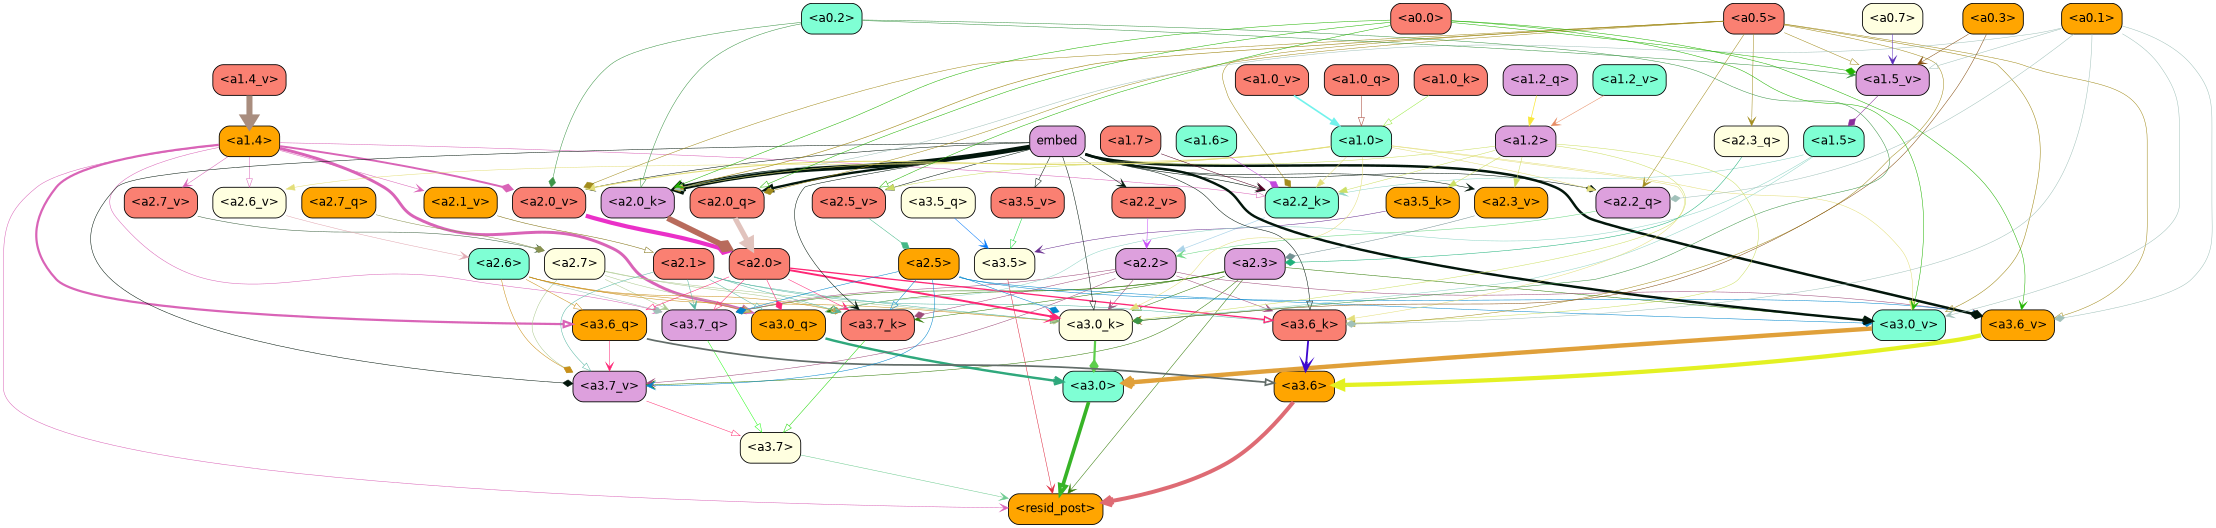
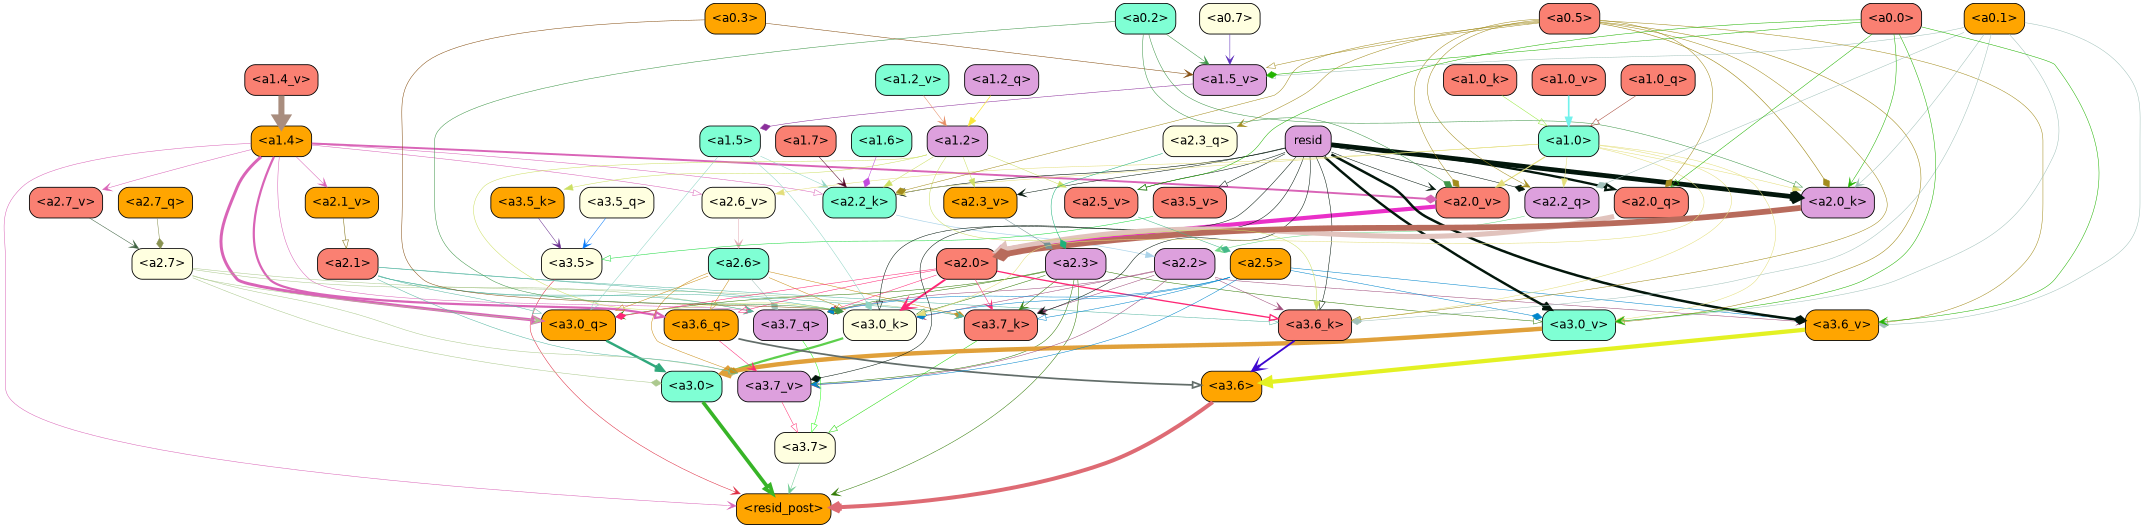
  strict digraph {
    splines=true
    node [color=black fillcolor=salmon fontname=Helvetica shape=box style="filled, rounded"]
    edge [arrowhead=vee color="#02160b" penwidth=0.6]
    "<a3.7>" [fillcolor=lightyellow]
    "<resid_post>" [fillcolor=orange]
    "<a3.6>" [fillcolor=orange]
    "<a3.5>" [fillcolor=lightyellow]
    "<a3.0>" [fillcolor=aquamarine]
    "<a2.3>" [fillcolor=plum]
    "<a3.7_q>" [fillcolor=plum]
    "<a3.0_q>" [fillcolor=orange]
    "<a3.7_k>"
    "<a3.0_k>" [fillcolor=lightyellow]
    "<a3.7_v>" [fillcolor=plum]
    "<a3.0_v>" [fillcolor=aquamarine]
    "<a1.4>" [fillcolor=orange]
    "<a3.6_q>" [fillcolor=orange]
    "<a2.2_k>" [fillcolor=aquamarine]
    "<a2.7_v>"
    "<a2.6_v>" [fillcolor=lightyellow]
    "<a2.1_v>" [fillcolor=orange]
    "<a2.0_v>"
    "<a2.2>" [fillcolor=plum]
    "<a2.7>" [fillcolor=lightyellow]
    "<a2.6>" [fillcolor=aquamarine]
    "<a2.1>"
    "<a2.0>"
    "<a3.6_k>"
    "<a3.6_v>" [fillcolor=orange]
    "<a3.5_q>" [fillcolor=lightyellow]
    "<a3.5_k>" [fillcolor=orange]
    "<a3.5_v>"
    "<a2.5>" [fillcolor=orange]
    "<a1.5>" [fillcolor=aquamarine]
-   embed [fillcolor=plum]
+   embed [fillcolor=plum label=resid]
    "<a2.2_q>" [fillcolor=plum]
    "<a2.0_q>"
    "<a2.0_k>" [fillcolor=plum]
    "<a2.5_v>"
    "<a2.3_v>" [fillcolor=orange]
-   "<a2.2_v>"
    "<a1.2>" [fillcolor=plum]
    "<a1.0>" [fillcolor=aquamarine]
    "<a0.5>"
    "<a2.3_q>" [fillcolor=lightyellow]
    "<a1.5_v>" [fillcolor=plum]
    "<a0.1>" [fillcolor=orange]
    "<a0.3>" [fillcolor=orange]
    "<a0.2>" [fillcolor=aquamarine]
    "<a0.0>"
    "<a2.7_q>" [fillcolor=orange]
    "<a1.7>"
    "<a1.6>" [fillcolor=aquamarine]
    "<a1.2_q>" [fillcolor=plum]
    "<a1.0_q>"
    "<a1.0_k>"
    "<a1.4_v>"
    "<a1.2_v>" [fillcolor=aquamarine]
    "<a1.0_v>"
    "<a0.7>" [fillcolor=lightyellow]
    "<a3.7>" -> "<resid_post>" [color="#6fcb91"]
    "<a3.6>" -> "<resid_post>" [color="#de6b74" penwidth=4.6696330308914185]
    "<a3.5>" -> "<resid_post>" [color="#dd293f"]
    "<a3.0>" -> "<resid_post>" [arrowhead=onormal color="#37b427" penwidth=4.282557368278503]
    "<a2.3>" -> "<resid_post>" [color="#327b05"]
    "<a2.3>" -> "<a3.7_q>" [arrowhead=diamond color="#327b05"]
    "<a2.3>" -> "<a3.0_q>" [color="#327b05"]
    "<a2.3>" -> "<a3.7_k>" [color="#327b05"]
    "<a2.3>" -> "<a3.0_k>" [arrowhead=onormal color="#327b05"]
    "<a2.3>" -> "<a3.7_v>" [color="#327b05"]
    "<a2.3>" -> "<a3.0_v>" [arrowhead=onormal color="#327b05"]
    "<a3.7_q>" -> "<a3.7>" [arrowhead=onormal color="#25fd16"]
    "<a3.0_q>" -> "<a3.0>" [color="#2fa87c" penwidth=2.8638100624084473]
    "<a3.7_k>" -> "<a3.7>" [arrowhead=onormal color="#21d806"]
    "<a3.0_k>" -> "<a3.0>" [arrowhead=diamond color="#5dcf4c" penwidth=2.6274144649505615]
    "<a3.7_v>" -> "<a3.7>" [arrowhead=onormal color="#ff3274"]
    "<a3.0_v>" -> "<a3.0>" [color="#e0a03a" penwidth=5.188832879066467]
    "<a1.4>" -> "<resid_post>" [color="#d964b7"]
    "<a1.4>" -> "<a3.7_q>" [color="#d964b7"]
    "<a1.4>" -> "<a3.0_q>" [arrowhead=onormal color="#d964b7" penwidth=3.4971605762839317]
    "<a1.4>" -> "<a3.6_q>" [arrowhead=onormal color="#d964b7" penwidth=2.6073555648326874]
    "<a1.4>" -> "<a2.2_k>" [arrowhead=onormal color="#d964b7"]
    "<a1.4>" -> "<a2.7_v>" [color="#d964b7"]
    "<a1.4>" -> "<a2.6_v>" [arrowhead=onormal color="#d964b7"]
    "<a1.4>" -> "<a2.1_v>" [color="#d964b7"]
    "<a1.4>" -> "<a2.0_v>" [arrowhead=diamond color="#d964b7" penwidth=2.268670678138733]
    "<a3.6_q>" -> "<a3.6>" [arrowhead=onormal color="#626d69" penwidth=2.03758105635643]
    "<a3.6_q>" -> "<a3.7_v>" [color="#fe2675"]
    "<a2.2_k>" -> "<a2.2>" [color="#aad3e9" penwidth=0.7764816284179688 arrowhead=""]
    "<a2.7_v>" -> "<a2.7>" [color="#3d6140"]
    "<a2.6_v>" -> "<a2.6>" [color="#e1a8b2"]
    "<a2.1_v>" -> "<a2.1>" [arrowhead=onormal color="#7d6d0c"]
    "<a2.0_v>" -> "<a2.0>" [arrowhead=diamond color="#ea30c8" penwidth=4.906715989112854]
    "<a2.2>" -> "<a3.7_q>" [color="#9e4b7a"]
    "<a2.2>" -> "<a3.7_k>" [arrowhead=diamond color="#9e4b7a"]
    "<a2.2>" -> "<a3.0_k>" [color="#9e4b7a"]
    "<a2.2>" -> "<a3.7_v>" [color="#9e4b7a"]
    "<a2.2>" -> "<a3.6_k>" [color="#9e4b7a"]
    "<a2.2>" -> "<a3.6_v>" [color="#9e4b7a"]
    "<a2.7>" -> "<a3.7_q>" [color="#acc98e"]
    "<a2.7>" -> "<a3.0_q>" [color="#acc98e"]
    "<a2.7>" -> "<a3.7_k>" [color="#acc98e"]
-   "<a2.7>" -> "<a3.0_k>" [arrowhead=diamond color="#acc98e"]
+   "<a2.7>" -> "<a3.0>" [arrowhead=diamond color="#acc98e"]
    "<a2.7>" -> "<a3.7_v>" [arrowhead=diamond color="#acc98e"]
    "<a2.6>" -> "<a3.7_q>" [arrowhead=diamond color="#a1c1ba"]
    "<a2.6>" -> "<a3.0_q>" [arrowhead=onormal color="#ca8f19"]
    "<a2.6>" -> "<a3.7_k>" [arrowhead=diamond color="#ca8f19"]
    "<a2.6>" -> "<a3.0_k>" [arrowhead=onormal color="#ca8f19"]
    "<a2.6>" -> "<a3.7_v>" [arrowhead=diamond color="#ca8f19"]
    "<a2.6>" -> "<a3.6_q>" [arrowhead=onormal color="#ca8f19"]
    "<a2.1>" -> "<a3.7_q>" [color="#57b7a3"]
    "<a2.1>" -> "<a3.0_q>" [arrowhead=onormal color="#57b7a3"]
    "<a2.1>" -> "<a3.7_k>" [color="#57b7a3"]
    "<a2.1>" -> "<a3.0_k>" [arrowhead=onormal color="#57b7a3"]
    "<a2.1>" -> "<a3.7_v>" [arrowhead=onormal color="#57b7a3"]
    "<a2.1>" -> "<a3.6_k>" [arrowhead=onormal color="#57b7a3"]
    "<a2.0>" -> "<a3.7_q>" [arrowhead=onormal color="#fe2675"]
    "<a2.0>" -> "<a3.0_q>" [arrowhead=diamond color="#fe2675"]
    "<a2.0>" -> "<a3.7_k>" [color="#fe2675"]
    "<a2.0>" -> "<a3.0_k>" [color="#fe2675" penwidth=2.270527422428131]
    "<a2.0>" -> "<a3.6_q>" [arrowhead=onormal color="#fe2675"]
    "<a2.0>" -> "<a3.6_k>" [arrowhead=onormal color="#fe2675" penwidth=1.5568191409111023]
    "<a3.6_k>" -> "<a3.6>" [color="#3d06cf" penwidth=2.174198240041733]
    "<a3.6_v>" -> "<a3.6>" [color="#e3f123" penwidth=5.002329230308533 arrowhead=""]
    "<a3.5_q>" -> "<a3.5>" [color="#0479f9"]
    "<a3.5_k>" -> "<a3.5>" [color="#682d8f"]
    "<a3.5_v>" -> "<a3.5>" [arrowhead=onormal color="#19d93d"]
    "<a2.5>" -> "<a3.7_q>" [arrowhead=diamond color="#0186cc"]
    "<a2.5>" -> "<a3.7_k>" [arrowhead=onormal color="#0186cc"]
    "<a2.5>" -> "<a3.0_k>" [arrowhead=diamond color="#0186cc"]
    "<a2.5>" -> "<a3.7_v>" [color="#0186cc"]
    "<a2.5>" -> "<a3.0_v>" [arrowhead=diamond color="#0186cc"]
    "<a2.5>" -> "<a3.6_v>" [arrowhead=onormal color="#0186cc"]
    "<a1.5>" -> "<a3.0_q>" [arrowhead=onormal color="#8ed4c5"]
    "<a1.5>" -> "<a3.0_k>" [arrowhead=diamond color="#8ed4c5"]
    "<a1.5>" -> "<a2.2_k>" [color="#8ed4c5"]
    embed -> "<a3.7_k>"
    embed -> "<a3.0_k>" [arrowhead=onormal]
    embed -> "<a3.7_v>" [arrowhead=diamond]
    embed -> "<a3.0_v>" [penwidth=2.8686431646347046]
    embed -> "<a2.2_k>" [penwidth=0.67606520652771]
    embed -> "<a2.0_v>"
    embed -> "<a3.6_k>" [arrowhead=onormal]
    embed -> "<a3.6_v>" [arrowhead=diamond penwidth=2.9588699340820312]
    embed -> "<a3.5_v>" [arrowhead=onormal]
    embed -> "<a2.2_q>" [arrowhead=diamond]
    embed -> "<a2.0_q>" [arrowhead=onormal penwidth=2.7617180347442627]
    embed -> "<a2.0_k>" [penwidth=5.615107178688049]
    embed -> "<a2.5_v>" [arrowhead=onormal]
    embed -> "<a2.3_v>"
-   embed -> "<a2.2_v>"
    "<a2.2_q>" -> "<a2.2>" [color="#70d987" penwidth=0.6340763568878174]
    "<a2.0_q>" -> "<a2.0>" [color="#e1c3bd" penwidth=6.0160088539123535 arrowhead=""]
    "<a2.0_k>" -> "<a2.0>" [arrowhead=diamond color="#b86b5c" penwidth=6.773025274276733]
    "<a2.5_v>" -> "<a2.5>" [arrowhead=diamond color="#44b887"]
    "<a2.3_v>" -> "<a2.3>" [arrowhead=diamond color="#749193"]
-   "<a2.2_v>" -> "<a2.2>" [color="#c74cf7"]
    "<a1.2>" -> "<a3.0_k>" [color="#ccdf63" arrowhead=""]
    "<a1.2>" -> "<a2.2_k>" [color="#ccdf63" arrowhead=""]
    "<a1.2>" -> "<a3.6_k>" [color="#ccdf63" arrowhead=""]
    "<a1.2>" -> "<a3.5_k>" [color="#ccdf63" arrowhead=""]
    "<a1.2>" -> "<a2.5_v>" [color="#ccdf63" arrowhead=""]
    "<a1.2>" -> "<a2.3_v>" [color="#ccdf63" arrowhead=""]
    "<a1.0>" -> "<a3.0_k>" [color="#e3de7a" arrowhead=""]
    "<a1.0>" -> "<a3.0_v>" [color="#e3de7a" arrowhead=""]
    "<a1.0>" -> "<a2.2_k>" [color="#e3de7a" arrowhead=""]
    "<a1.0>" -> "<a2.6_v>" [color="#e3de7a" arrowhead=""]
    "<a1.0>" -> "<a2.0_v>" [color="#e3de7a" penwidth=1.27996826171875 arrowhead=""]
    "<a1.0>" -> "<a3.6_k>" [color="#e3de7a" arrowhead=""]
    "<a1.0>" -> "<a2.2_q>" [color="#e3de7a" arrowhead=""]
    "<a1.0>" -> "<a2.0_k>" [color="#e3de7a" arrowhead=""]
    "<a0.5>" -> "<a3.0_v>" [arrowhead=onormal color="#a28c1d" penwidth=0.6421224474906921]
    "<a0.5>" -> "<a2.2_k>" [arrowhead=diamond color="#a28c1d"]
    "<a0.5>" -> "<a2.0_v>" [arrowhead=diamond color="#a28c1d"]
    "<a0.5>" -> "<a3.6_k>" [arrowhead=onormal color="#a28c1d"]
    "<a0.5>" -> "<a3.6_v>" [arrowhead=onormal color="#a28c1d"]
    "<a0.5>" -> "<a2.2_q>" [color="#a28c1d"]
    "<a0.5>" -> "<a2.0_q>" [arrowhead=diamond color="#a28c1d"]
    "<a0.5>" -> "<a2.0_k>" [arrowhead=diamond color="#a28c1d" penwidth=0.7151575088500977]
    "<a0.5>" -> "<a2.3_q>" [color="#a28c1d"]
    "<a0.5>" -> "<a1.5_v>" [arrowhead=onormal color="#a28c1d"]
    "<a2.3_q>" -> "<a2.3>" [arrowhead=diamond color="#1eb17a"]
    "<a1.5_v>" -> "<a1.5>" [arrowhead=diamond color="#8b2f9b"]
    "<a0.1>" -> "<a3.0_v>" [color="#a1c1ba"]
    "<a0.1>" -> "<a3.6_k>" [arrowhead=diamond color="#a1c1ba"]
    "<a0.1>" -> "<a3.6_v>" [arrowhead=diamond color="#a1c1ba"]
    "<a0.1>" -> "<a2.2_q>" [arrowhead=diamond color="#a1c1ba"]
    "<a0.1>" -> "<a2.0_k>" [color="#a1c1ba"]
    "<a0.1>" -> "<a1.5_v>" [arrowhead=onormal color="#a1c1ba"]
    "<a0.3>" -> "<a3.0_k>" [color="#854e11"]
    "<a0.3>" -> "<a1.5_v>" [color="#854e11"]
    "<a0.2>" -> "<a3.0_k>" [arrowhead=diamond color="#3d9547"]
    "<a0.2>" -> "<a2.0_v>" [arrowhead=diamond color="#3d9547"]
    "<a0.2>" -> "<a2.0_k>" [arrowhead=onormal color="#3d9547"]
    "<a0.2>" -> "<a1.5_v>" [color="#3d9547"]
    "<a0.0>" -> "<a3.0_v>" [color="#21b300"]
    "<a0.0>" -> "<a3.6_v>" [color="#21b300"]
    "<a0.0>" -> "<a2.0_q>" [arrowhead=onormal color="#21b300"]
    "<a0.0>" -> "<a2.0_k>" [color="#21b300"]
    "<a0.0>" -> "<a2.5_v>" [arrowhead=onormal color="#21b300"]
    "<a0.0>" -> "<a1.5_v>" [arrowhead=diamond color="#21b300"]
    "<a2.7_q>" -> "<a2.7>" [arrowhead=diamond color="#899251"]
    "<a1.7>" -> "<a2.2_k>" [color="#530225"]
    "<a1.6>" -> "<a2.2_k>" [arrowhead=diamond color="#c248dd"]
    "<a1.2_q>" -> "<a1.2>" [color="#f9e73b" penwidth=0.836545467376709 arrowhead=""]
    "<a1.0_q>" -> "<a1.0>" [arrowhead=onormal color="#a43f30"]
    "<a1.0_k>" -> "<a1.0>" [arrowhead=onormal color="#97e93c"]
    "<a1.4_v>" -> "<a1.4>" [arrowhead=onormal color="#a98d7e" penwidth=7.093163728713989]
    "<a1.2_v>" -> "<a1.2>" [color="#e68c64"]
    "<a1.0_v>" -> "<a1.0>" [color="#72f2ec" penwidth=1.9666723012924194 arrowhead=""]
    "<a0.7>" -> "<a1.5_v>" [color="#5b2cba"]
  }
